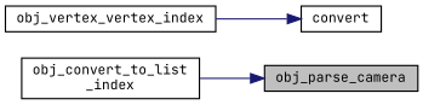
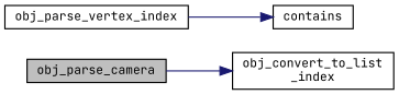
  digraph {
    fontname="JetBrains Mono"
    rankdir=LR
    node [color=black fillcolor=white fontname="JetBrains Mono" fontsize=10 shape=record style=filled]
    edge [color=midnightblue fontname="JetBrains Mono" fontsize=10 labelfontname=Helvetica labelfontsize=10 style=solid]
    n1 [fillcolor=grey75 fontcolor=black height=0.2 label=obj_parse_camera width=0.4]
    n2 [height=0.2 label="obj_convert_to_list\l_index" width=0.4]
-   n3 [height=0.2 label=obj_vertex_vertex_index width=0.4]
-   n4 [height=0.2 label=convert width=0.4]
-   n2 -> n1
+   n3 [height=0.2 label=obj_parse_vertex_index width=0.4]
+   n4 [height=0.2 label=contains width=0.4]
+   n1 -> n2
    n3 -> n4
  }
